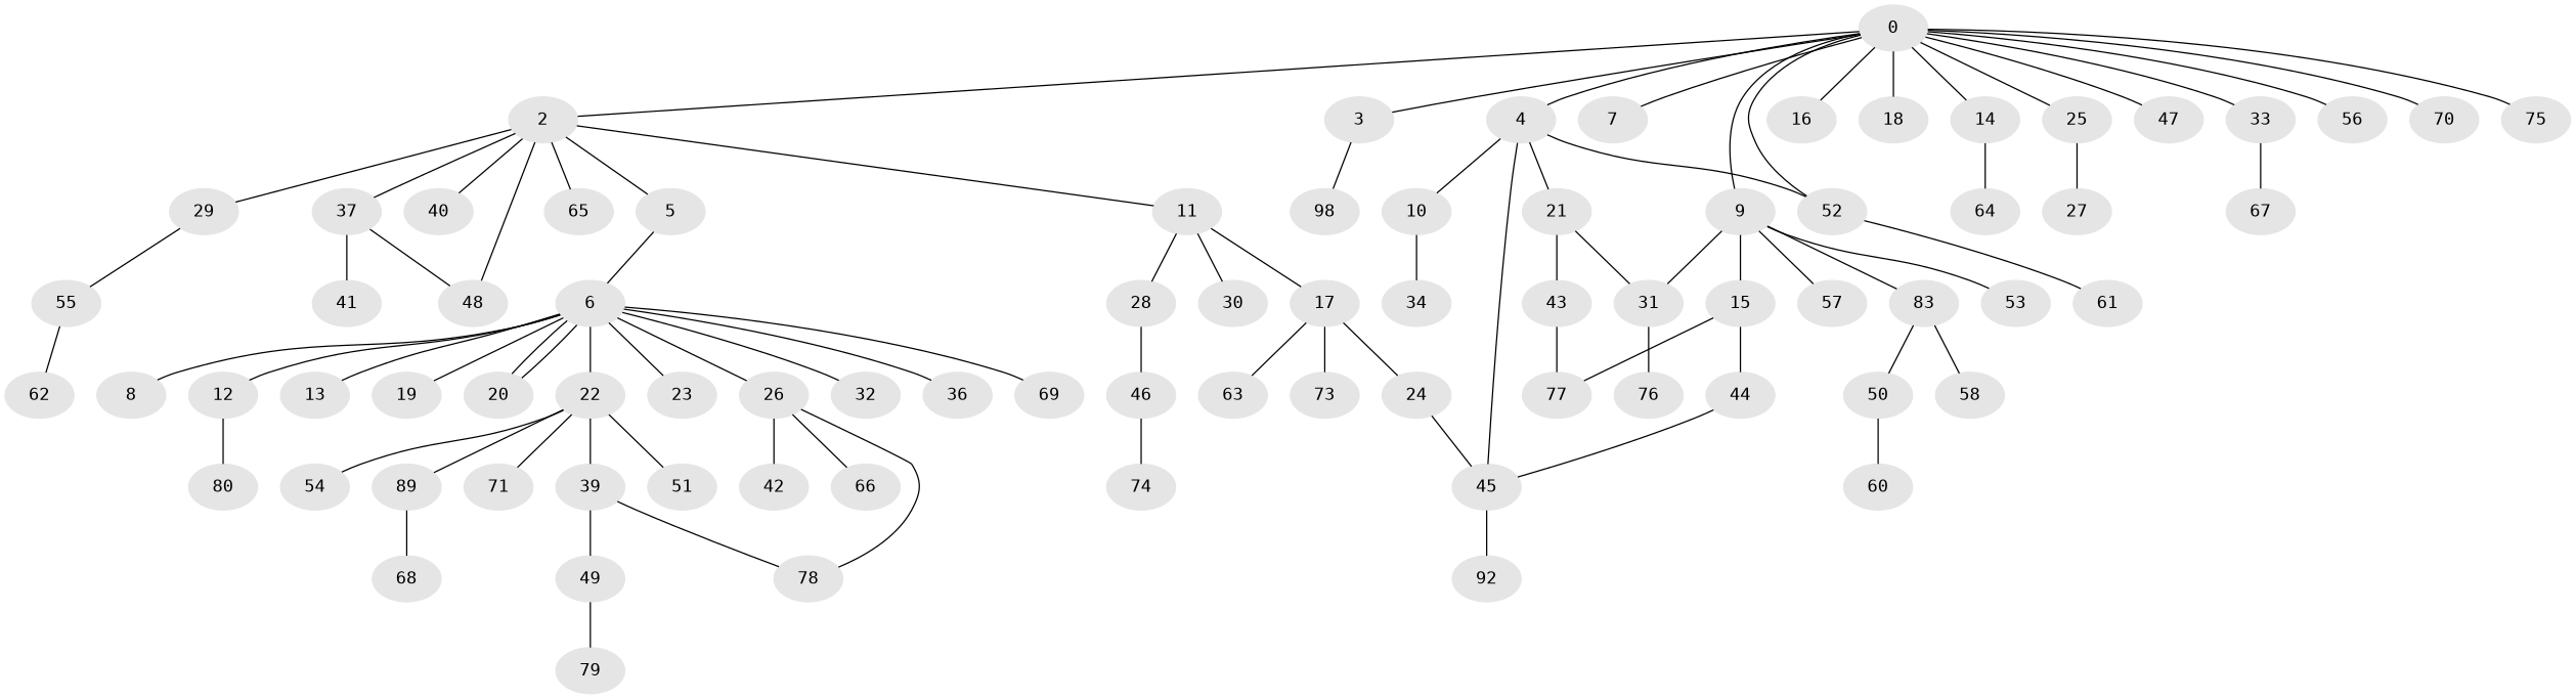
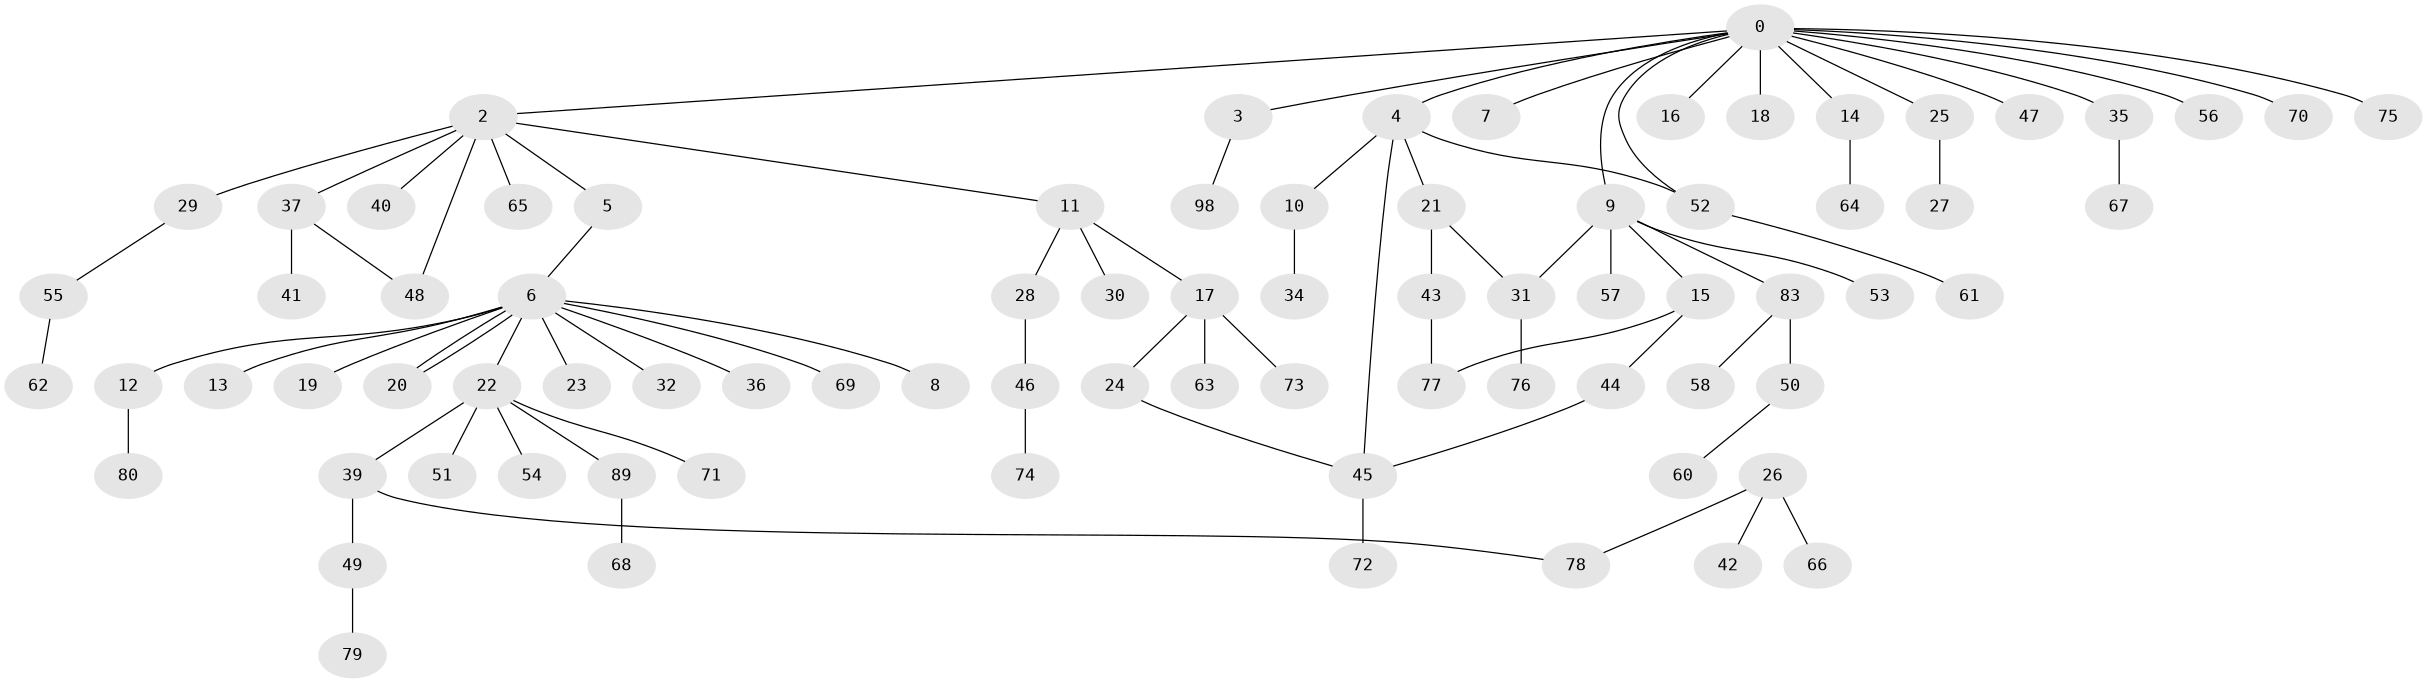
  graph {
    fontname="DejaVu Sans Mono"
    node [color=gray90 fontname="DejaVu Sans Mono" style=filled]
    edge [fontname="DejaVu Sans Mono"]
    n1 [label=0]
    2
    3
    4
    7
    9
    14
    16
    18
    25
-   35 [label=33]
+   35
    47
    52
    56
    70
    75
    5
    11
    29
    37
    40
    48
    65
    n24 [label=98]
    10
    21
    45
    15
    31
    n30 [label=83]
    53
    57
    64
    27
    67
    61
    6
    17
    28
    30
    55
    41
    34
    43
-   72 [label=92]
+   72
    8
    12
    13
    19
    20
    22
    23
    26
    32
    36
    69
    80
    39
    51
    54
    n61 [label=89]
    71
    42
    66
    78
    44
    77
    76
    50
    58
    24
    63
    73
    46
    49
    68
    74
    62
    60
    79
    n1 -- 2
    n1 -- 3
    n1 -- 4
    n1 -- 7
    n1 -- 9
    n1 -- 14
    n1 -- 16
    n1 -- 18
    n1 -- 25
    n1 -- 35
    n1 -- 47
    n1 -- 52
    n1 -- 56
    n1 -- 70
    n1 -- 75
    2 -- 5
    2 -- 11
    2 -- 29
    2 -- 37
    2 -- 40
    2 -- 48
    2 -- 65
    3 -- n24
    4 -- 52
    4 -- 10
    4 -- 21
    4 -- 45
    9 -- 15
    9 -- 31
    9 -- n30
    9 -- 53
    9 -- 57
    14 -- 64
    25 -- 27
    35 -- 67
    52 -- 61
    5 -- 6
    11 -- 17
    11 -- 28
    11 -- 30
    29 -- 55
    37 -- 48
    37 -- 41
    10 -- 34
    21 -- 31
    21 -- 43
    45 -- 72
    15 -- 44
    15 -- 77
    31 -- 76
    n30 -- 50
    n30 -- 58
    6 -- 8
    6 -- 12
    6 -- 13
    6 -- 19
    6 -- 20
    6 -- 20
    6 -- 22
    6 -- 23
-   6 -- 26
    6 -- 32
    6 -- 36
    6 -- 69
    17 -- 24
    17 -- 63
    17 -- 73
    28 -- 46
    55 -- 62
    43 -- 77
    12 -- 80
    22 -- 39
    22 -- 51
    22 -- 54
    22 -- n61
    22 -- 71
    26 -- 42
    26 -- 66
    26 -- 78
    39 -- 78
    39 -- 49
    n61 -- 68
    44 -- 45
    50 -- 60
    24 -- 45
    46 -- 74
    49 -- 79
  }
